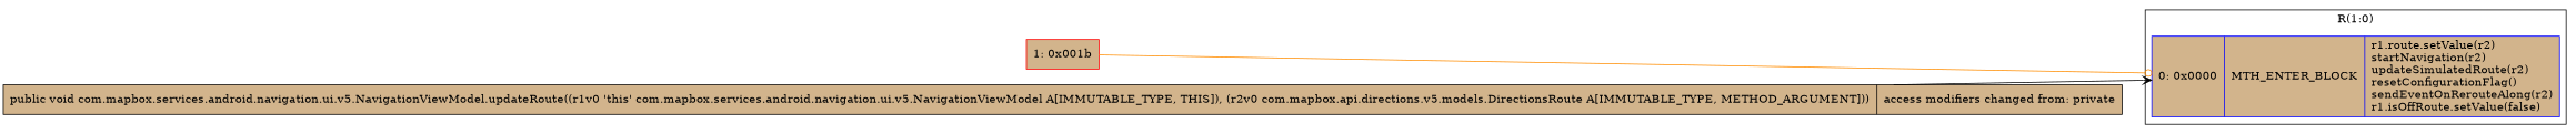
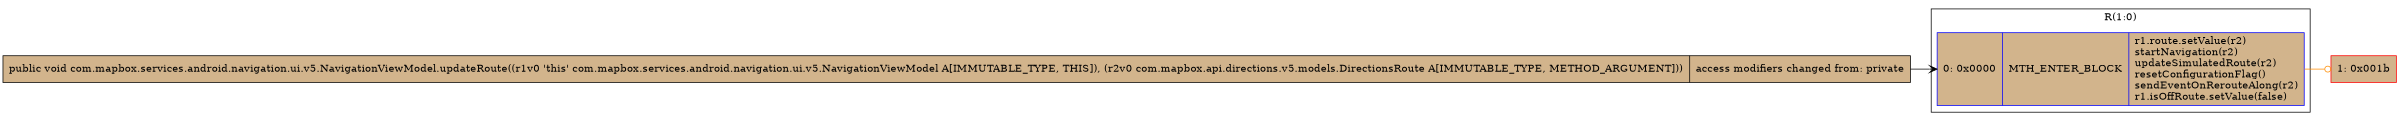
  digraph {
    rankdir=LR
    node [shape=record style=filled fillcolor=tan]
    n1 [color=blue label="{0\:\ 0x0000|MTH_ENTER_BLOCK\l|r1.route.setValue(r2)\lstartNavigation(r2)\lupdateSimulatedRoute(r2)\lresetConfigurationFlag()\lsendEventOnRerouteAlong(r2)\lr1.isOffRoute.setValue(false)\l}"]
    n2 [color=red label="{1\:\ 0x001b}"]
    n3 [label="{public void com.mapbox.services.android.navigation.ui.v5.NavigationViewModel.updateRoute((r1v0 'this' com.mapbox.services.android.navigation.ui.v5.NavigationViewModel A[IMMUTABLE_TYPE, THIS]), (r2v0 com.mapbox.api.directions.v5.models.DirectionsRoute A[IMMUTABLE_TYPE, METHOD_ARGUMENT]))  | access modifiers changed from: private\l}"]
    subgraph cluster_1 {
      label="R(1:0)"
      n1
    }
-   n2 -> n1 [color=darkorange arrowhead=odot]
+   n1 -> n2 [color=darkorange arrowhead=odot]
    n3 -> n1 [color=black arrowhead=vee]
  }
